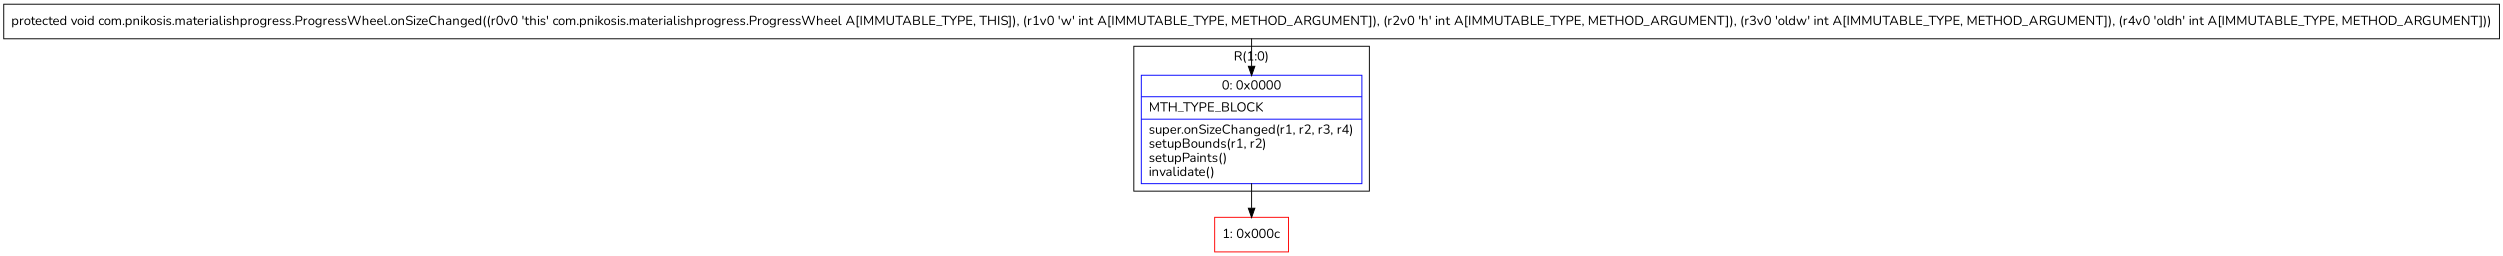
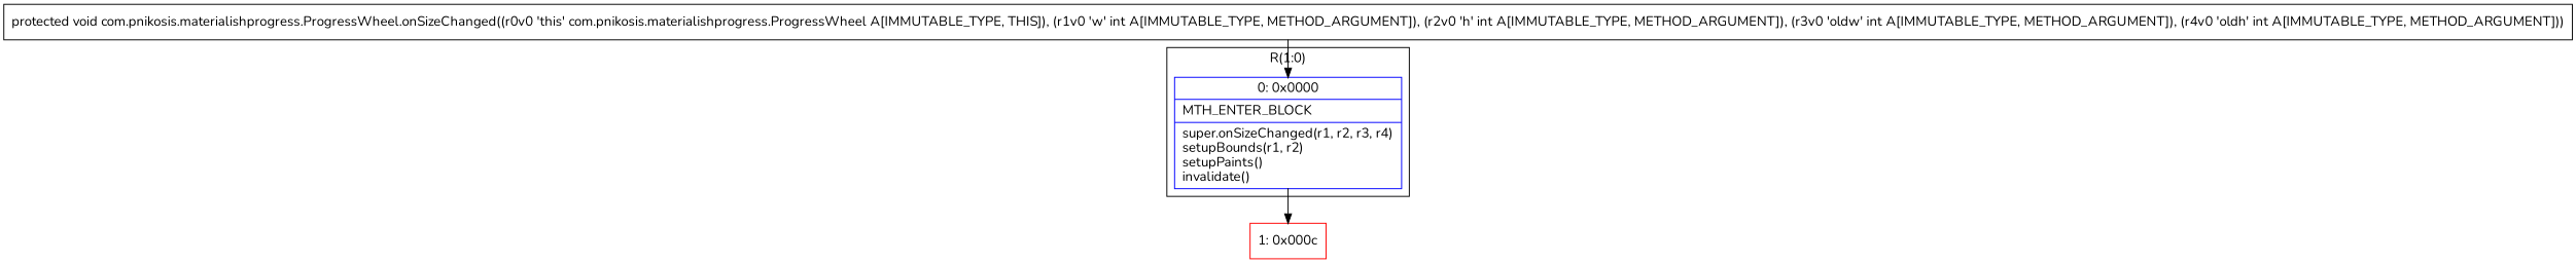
  digraph {
    fontname=Nunito
    node [shape=record fontname=Nunito]
    edge [fontname=Nunito]
-   n1 [color=blue label="{0\:\ 0x0000|MTH_TYPE_BLOCK\l|super.onSizeChanged(r1, r2, r3, r4)\lsetupBounds(r1, r2)\lsetupPaints()\linvalidate()\l}"]
+   n1 [color=blue label="{0\:\ 0x0000|MTH_ENTER_BLOCK\l|super.onSizeChanged(r1, r2, r3, r4)\lsetupBounds(r1, r2)\lsetupPaints()\linvalidate()\l}"]
    n2 [color=red label="{1\:\ 0x000c}"]
    n3 [label="{protected void com.pnikosis.materialishprogress.ProgressWheel.onSizeChanged((r0v0 'this' com.pnikosis.materialishprogress.ProgressWheel A[IMMUTABLE_TYPE, THIS]), (r1v0 'w' int A[IMMUTABLE_TYPE, METHOD_ARGUMENT]), (r2v0 'h' int A[IMMUTABLE_TYPE, METHOD_ARGUMENT]), (r3v0 'oldw' int A[IMMUTABLE_TYPE, METHOD_ARGUMENT]), (r4v0 'oldh' int A[IMMUTABLE_TYPE, METHOD_ARGUMENT])) }"]
    subgraph cluster_1 {
      label="R(1:0)"
      n1
    }
    n1 -> n2
    n3 -> n1
  }
